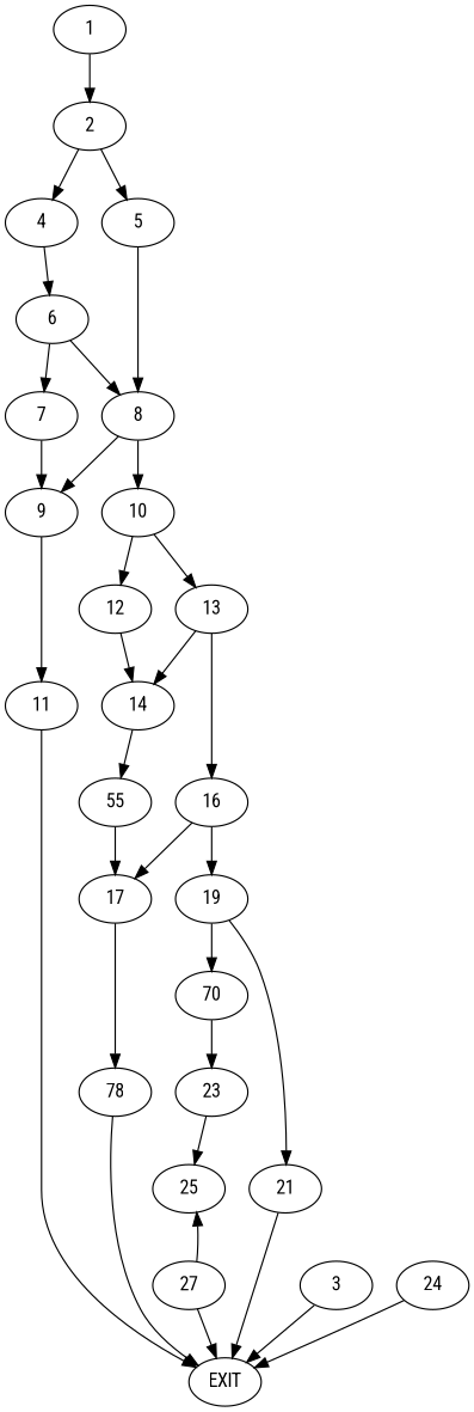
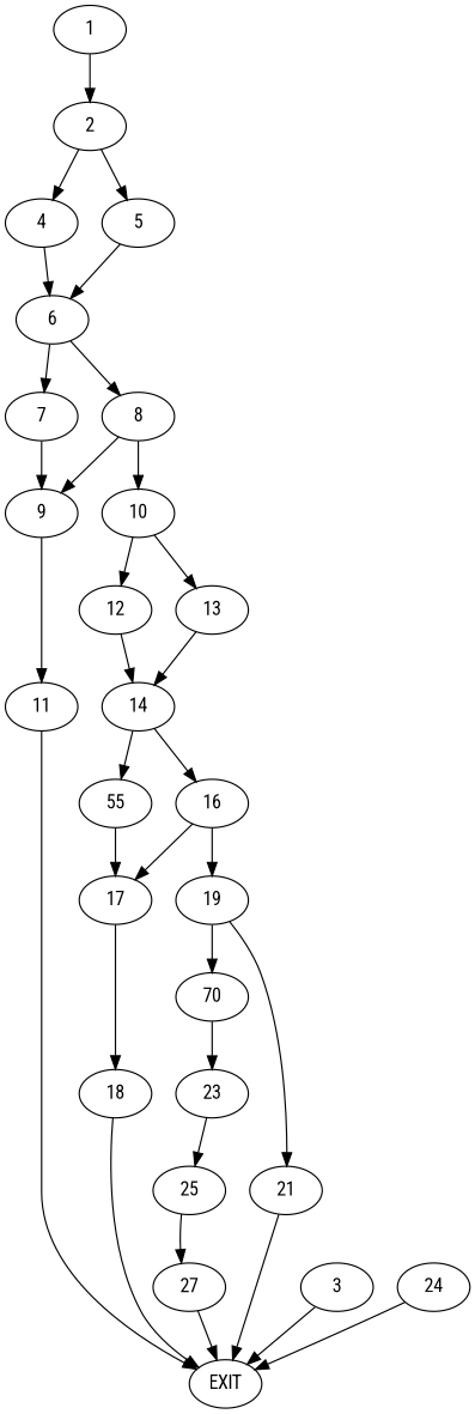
  digraph {
    fontname="Roboto Condensed"
    node [fontname="Roboto Condensed"]
    edge [fontname="Roboto Condensed"]
    1
    2
    n3 [label=EXIT]
    4
    5
    3
    6
    7
    8
    9
    10
    11
    12
    13
    14
    n16 [label=55]
    16
    17
    19
-   18 [label=78]
+   18
    n21 [label=70]
    21
    23
    25
    24
    27
    1 -> 2
    2 -> 4
    2 -> 5
    4 -> 6
-   5 -> 8
+   5 -> 6
    3 -> n3
    6 -> 7
    6 -> 8
    7 -> 9
    8 -> 9
    8 -> 10
    9 -> 11
    10 -> 12
    10 -> 13
    11 -> n3
    12 -> 14
    13 -> 14
    14 -> n16
-   13 -> 16
+   14 -> 16
    n16 -> 17
    16 -> 17
    16 -> 19
    17 -> 18
    19 -> n21
    19 -> 21
    18 -> n3
    n21 -> 23
    21 -> n3
    23 -> 25
-   27 -> 25
+   25 -> 27
    24 -> n3
    27 -> n3
  }
